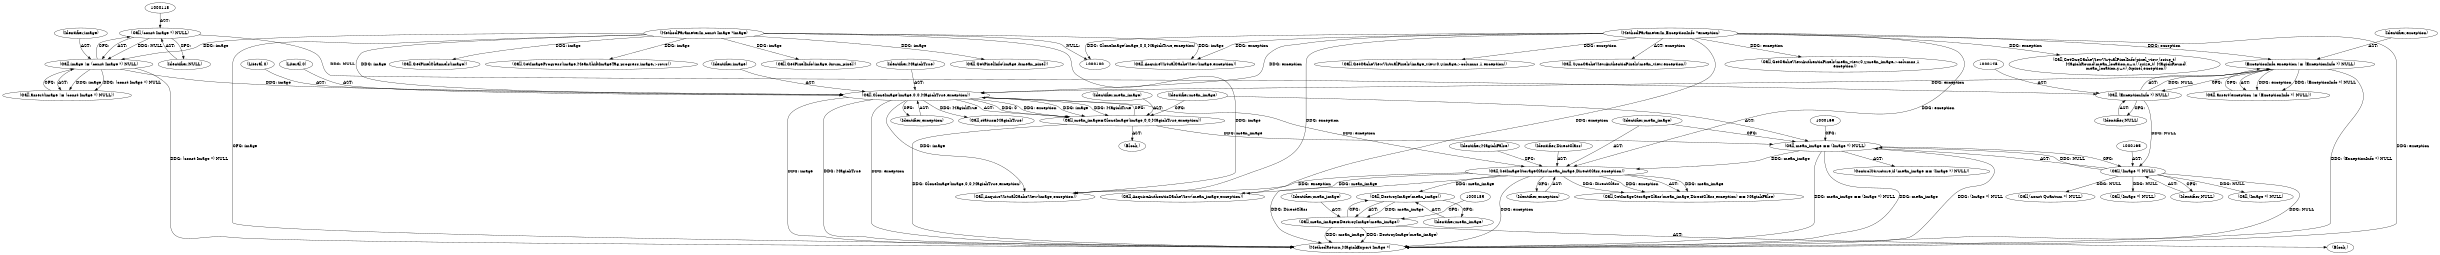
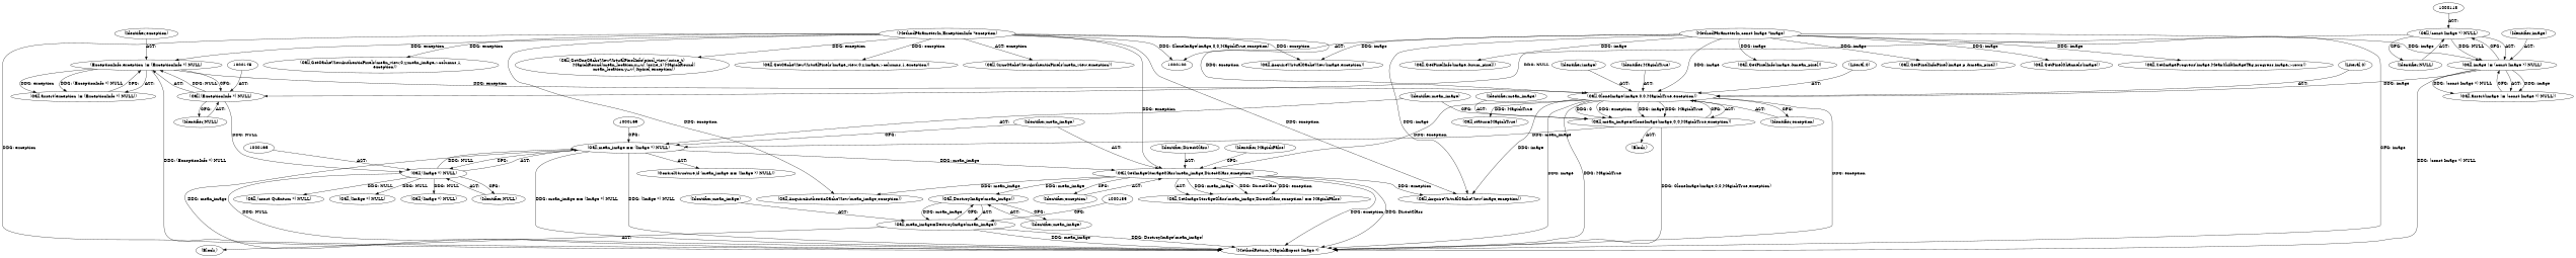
  digraph {
    n1 [label="(Call,DestroyImage(mean_image))"]
    n2 [label="(Call,mean_image=DestroyImage(mean_image))"]
    n3 [label="(Identifier,mean_image)"]
    n4 [label="(MethodReturn,MagickExport Image *)"]
    n5 [label="(Block,)"]
    n6 [label="(Call,SetImageStorageClass(mean_image,DirectClass,exception))"]
    n7 [label="(Call,AcquireAuthenticCacheView(mean_image,exception))"]
    n8 [label="(Call,AcquireVirtualCacheView(image,exception))"]
    n9 [label="(Identifier,exception)"]
    n10 [label="(Call,SetImageStorageClass(mean_image,DirectClass,exception) == MagickFalse)"]
    n11 [label="(Call,mean_image == (Image *) NULL)"]
    n12 [label="(Call,(Image *) NULL)"]
    n13 [label="(ControlStructure,if (mean_image == (Image *) NULL))"]
    n14 [label="(Identifier,NULL)"]
    n15 [label="(Call,(const Quantum *) NULL)"]
    n16 [label="(Call,(Image *) NULL)"]
    n17 [label="(Call,(Image *) NULL)"]
    n18 [label="(Call,mean_image=CloneImage(image,0,0,MagickTrue,exception))"]
    n19 [label="(Call,CloneImage(image,0,0,MagickTrue,exception))"]
    n20 [label="(Block,)"]
    n21 [label="(Identifier,exception)"]
    n22 [label="(Call,status=MagickTrue)"]
    n23 [label="(Call,image != (const Image *) NULL)"]
    n24 [label="(Call,(const Image *) NULL)"]
    n25 [label="(Call,assert(image != (const Image *) NULL))"]
    n26 [label="(Call,(ExceptionInfo *) NULL)"]
    n27 [label="(Identifier,NULL)"]
    n28 [label="(MethodParameterIn,const Image *image)"]
+   n29 [label="(Call,GetPixelInfoPixel(image,p,&mean_pixel))"]
    n30 [label="(Call,GetPixelChannels(image))"]
    n31 [label="(Call,SetImageProgress(image,MeanShiftImageTag,progress,image->rows))"]
    n32 [label="(Call,GetPixelInfo(image,&sum_pixel))"]
    n33 [label="(Call,AcquireVirtualCacheView(image,exception))"]
    n34 [label="(Call,GetPixelInfo(image,&mean_pixel))"]
    1000100
    n36 [label="(ExceptionInfo,exception != (ExceptionInfo *) NULL)"]
    n37 [label="(Identifier,NULL)"]
    n38 [label="(Call,assert(exception != (ExceptionInfo *) NULL))"]
    n39 [label="(MethodParameterIn,ExceptionInfo *exception)"]
    n40 [label="(Call,GetCacheViewAuthenticPixels(mean_view,0,y,mean_image->columns,1,\n      exception))"]
    n41 [label="(Call,GetOneCacheViewVirtualPixelInfo(pixel_view,(ssize_t)\n                  MagickRound(mean_location.x+u),(ssize_t) MagickRound(\n                  mean_location.y+v),&pixel,exception))"]
    n42 [label="(Call,GetCacheViewVirtualPixels(image_view,0,y,image->columns,1,exception))"]
    n43 [label="(Call,SyncCacheViewAuthenticPixels(mean_view,exception))"]
    n44 [label="(Identifier,DirectClass)"]
    n45 [label="(Identifier,MagickFalse)"]
    n46 [label="(Identifier,exception)"]
    n47 [label="(Identifier,mean_image)"]
    n48 [label="(Literal,0)"]
    n49 [label="(Identifier,image)"]
    n50 [label="(Identifier,MagickTrue)"]
    n51 [label="(Identifier,mean_image)"]
    n52 [label="(Identifier,image)"]
    n53 [label="(Identifier,mean_image)"]
    n54 [label="(Identifier,mean_image)"]
    n55 [label="(Literal,0)"]
    1000169
    1000118
    1000145
    1000165
    1000185
    n1 -> n2 [label="AST: "]
    n1 -> n2 [label="DDG: mean_image"]
    n1 -> n3 [label="CFG: "]
    n2 -> n1 [label="CFG: "]
    n2 -> n4 [label="DDG: DestroyImage(mean_image)"]
    n2 -> n4 [label="DDG: mean_image"]
    n2 -> n5 [label="AST: "]
    n3 -> n1 [label="AST: "]
    n6 -> n1 [label="DDG: mean_image"]
    n6 -> n4 [label="DDG: exception"]
    n6 -> n4 [label="DDG: DirectClass"]
    n6 -> n7 [label="DDG: mean_image"]
    n6 -> n8 [label="DDG: exception"]
    n6 -> n9 [label="CFG: "]
    n6 -> n10 [label="AST: "]
    n6 -> n10 [label="DDG: mean_image"]
    n6 -> n10 [label="DDG: DirectClass"]
    n6 -> n10 [label="DDG: exception"]
    n9 -> n6 [label="AST: "]
    n11 -> n4 [label="DDG: (Image *) NULL"]
    n11 -> n4 [label="DDG: mean_image"]
    n11 -> n4 [label="DDG: mean_image == (Image *) NULL"]
    n11 -> n6 [label="DDG: mean_image"]
    n11 -> n12 [label="CFG: "]
    n11 -> n13 [label="AST: "]
    n12 -> n4 [label="DDG: NULL"]
    n12 -> n11 [label="AST: "]
    n12 -> n11 [label="DDG: NULL"]
    n12 -> n14 [label="CFG: "]
    n12 -> n15 [label="DDG: NULL"]
    n12 -> n16 [label="DDG: NULL"]
    n12 -> n17 [label="DDG: NULL"]
    n14 -> n12 [label="AST: "]
    n18 -> n4 [label="DDG: CloneImage(image,0,0,MagickTrue,exception)"]
    n18 -> n11 [label="DDG: mean_image"]
    n18 -> n19 [label="CFG: "]
    n18 -> n20 [label="AST: "]
    n19 -> n4 [label="DDG: MagickTrue"]
    n19 -> n4 [label="DDG: exception"]
    n19 -> n4 [label="DDG: image"]
    n19 -> n6 [label="DDG: exception"]
    n19 -> n8 [label="DDG: image"]
    n19 -> n18 [label="AST: "]
    n19 -> n18 [label="DDG: 0"]
    n19 -> n18 [label="DDG: exception"]
    n19 -> n18 [label="DDG: image"]
    n19 -> n18 [label="DDG: MagickTrue"]
    n19 -> n21 [label="CFG: "]
    n19 -> n22 [label="DDG: MagickTrue"]
    n21 -> n19 [label="AST: "]
    n23 -> n4 [label="DDG: (const Image *) NULL"]
    n23 -> n19 [label="DDG: image"]
    n23 -> n24 [label="CFG: "]
    n23 -> n25 [label="AST: "]
    n23 -> n25 [label="DDG: image"]
    n23 -> n25 [label="DDG: (const Image *) NULL"]
    n24 -> n23 [label="AST: "]
    n24 -> n23 [label="DDG: NULL"]
    n24 -> n26 [label="DDG: NULL"]
    n24 -> n27 [label="CFG: "]
    n25 -> n23 [label="CFG: "]
    n26 -> n12 [label="DDG: NULL"]
    n26 -> n36 [label="AST: "]
    n26 -> n36 [label="DDG: NULL"]
    n26 -> n37 [label="CFG: "]
    n27 -> n24 [label="AST: "]
    n28 -> n4 [label="CFG: image"]
    n28 -> n8 [label="DDG: image"]
    n28 -> n19 [label="DDG: image"]
    n28 -> n23 [label="DDG: image"]
+   n28 -> n29 [label="DDG: image"]
    n28 -> n30 [label="DDG: image"]
    n28 -> n31 [label="DDG: image"]
    n28 -> n32 [label="DDG: image"]
    n28 -> n33 [label="DDG: image"]
    n28 -> n34 [label="DDG: image"]
-   n28 -> 1000100 [label="NULL: "]
+   n28 -> 1000100 [label="AST: "]
    n36 -> n4 [label="DDG: (ExceptionInfo *) NULL"]
    n36 -> n19 [label="DDG: exception"]
    n36 -> n26 [label="CFG: "]
    n36 -> n38 [label="AST: "]
    n36 -> n38 [label="DDG: exception"]
    n36 -> n38 [label="DDG: (ExceptionInfo *) NULL"]
    n37 -> n26 [label="AST: "]
    n38 -> n36 [label="CFG: "]
    n39 -> n4 [label="DDG: exception"]
    n39 -> n6 [label="DDG: exception"]
    n39 -> n7 [label="DDG: exception"]
    n39 -> n8 [label="DDG: exception"]
    n39 -> n19 [label="DDG: exception"]
    n39 -> n33 [label="DDG: exception"]
    n39 -> 1000100 [label="DDG: CloneImage(image,0,0,MagickTrue,exception)"]
    n39 -> n36 [label="DDG: exception"]
    n39 -> n40 [label="DDG: exception"]
    n39 -> n41 [label="DDG: exception"]
    n39 -> n42 [label="DDG: exception"]
    n39 -> n43 [label="AST: exception"]
    n44 -> n6 [label="AST: "]
    n45 -> n6 [label="CFG: "]
    n46 -> n36 [label="AST: "]
    n47 -> n2 [label="AST: "]
    n48 -> n19 [label="AST: "]
    n49 -> n19 [label="AST: "]
    n50 -> n19 [label="AST: "]
    n51 -> n11 [label="AST: "]
    n51 -> n18 [label="CFG: "]
    n52 -> n23 [label="AST: "]
    n53 -> n18 [label="AST: "]
    n54 -> n6 [label="AST: "]
    n54 -> n11 [label="CFG: "]
    n55 -> n19 [label="AST: "]
    1000169 -> n11 [label="CFG: "]
    1000118 -> n24 [label="AST: "]
    1000145 -> n26 [label="AST: "]
    1000165 -> n12 [label="AST: "]
    1000185 -> n2 [label="CFG: "]
  }
